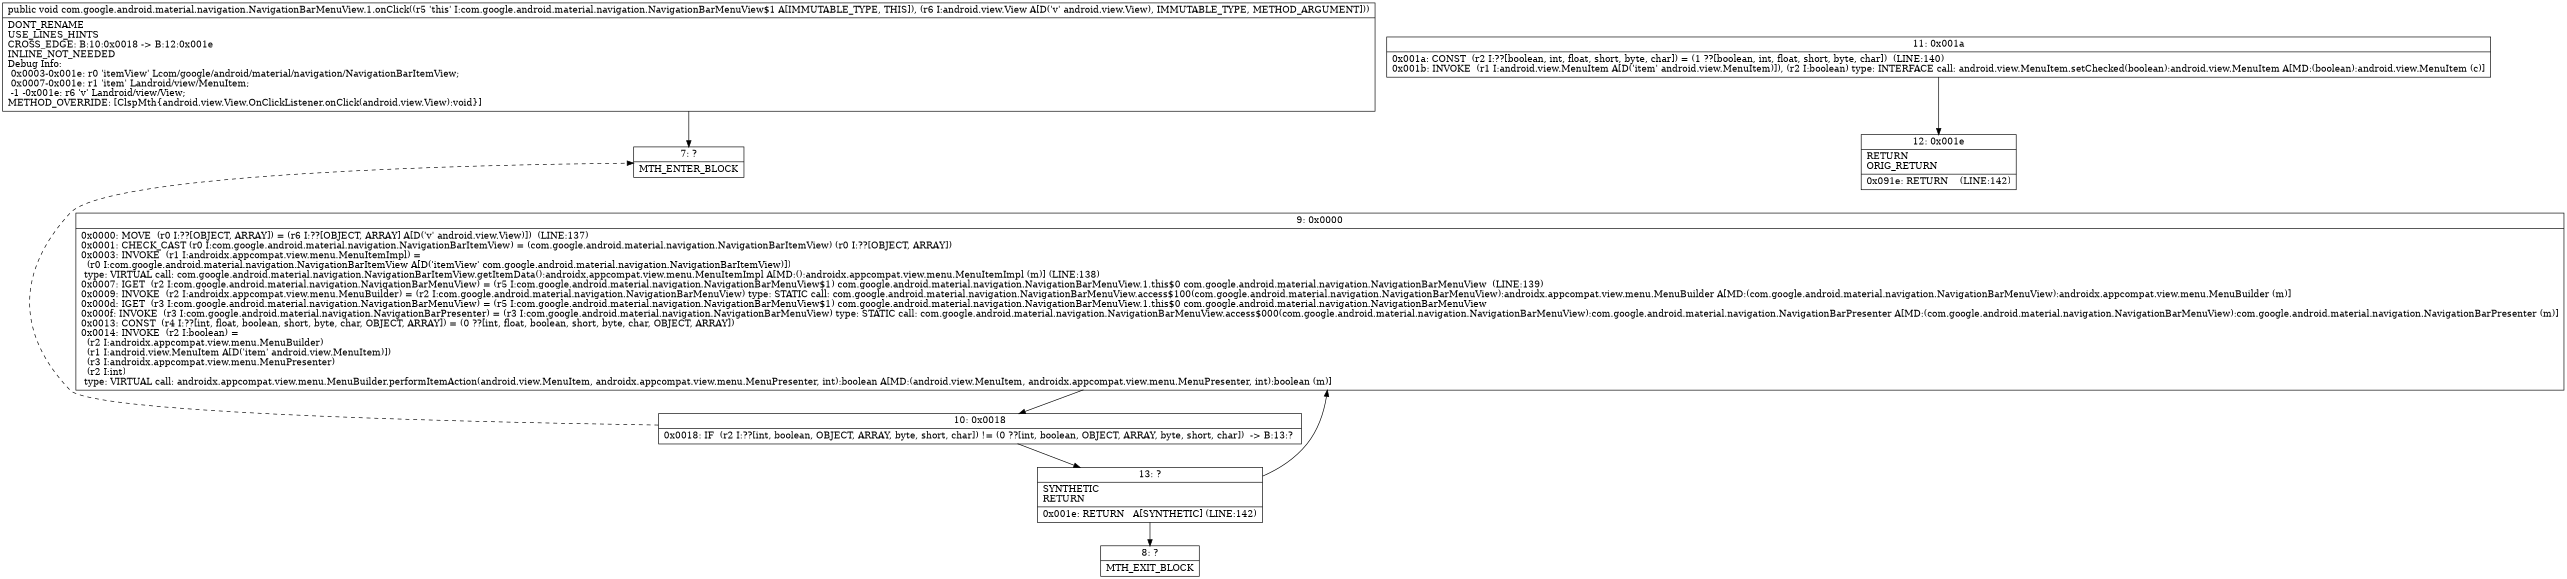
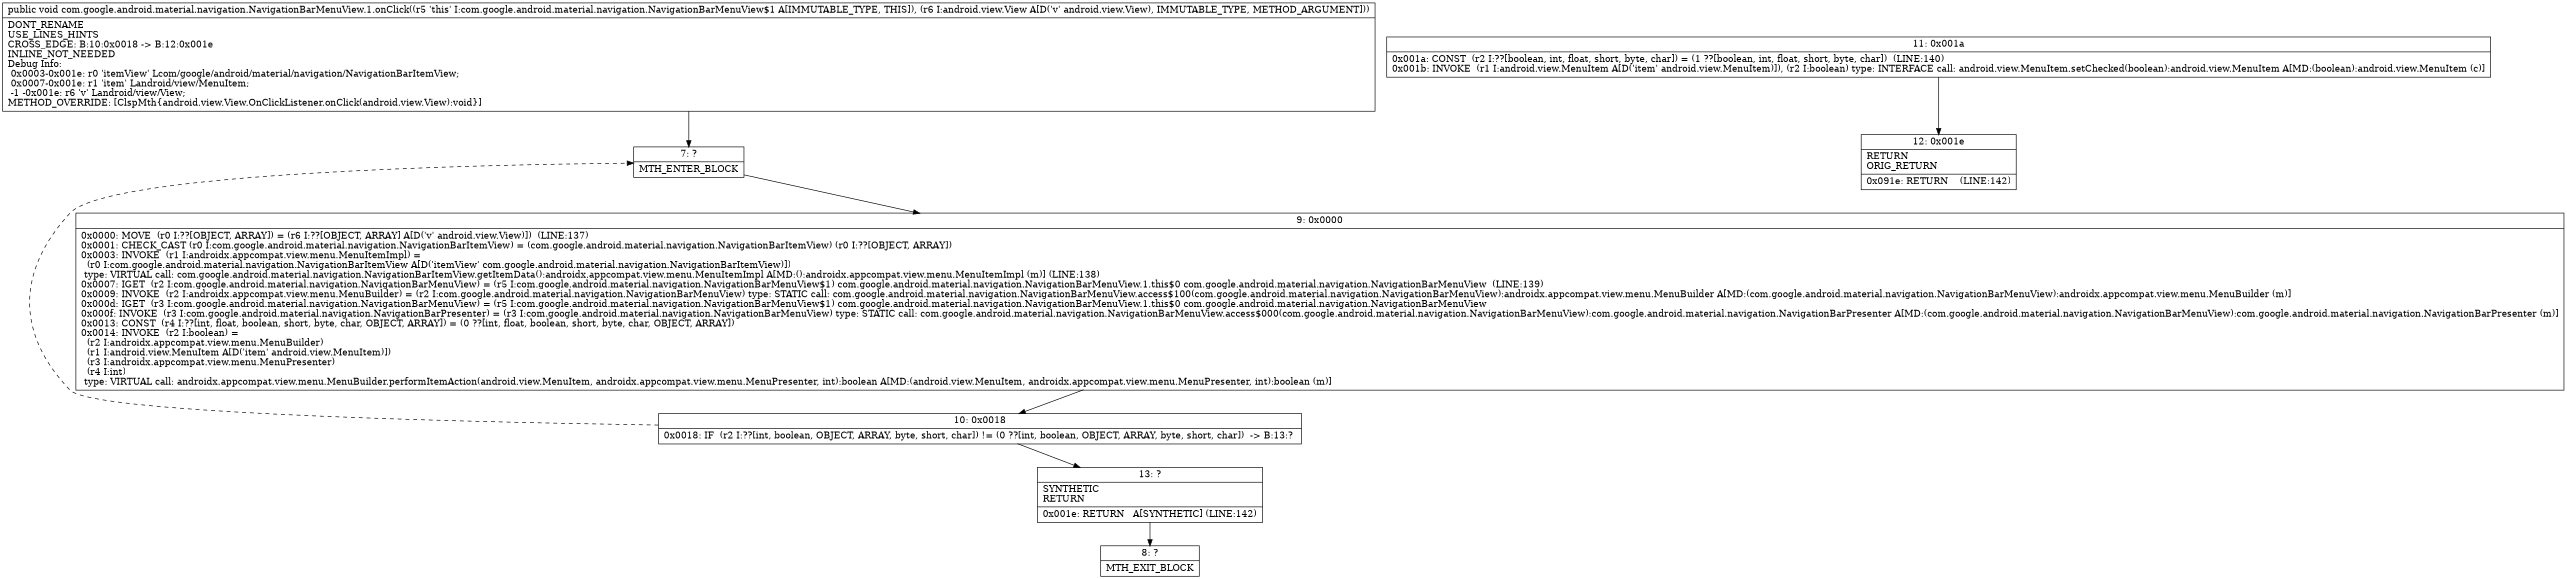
  digraph {
    node [shape=record]
    n1 [label="{7\:\ ?|MTH_ENTER_BLOCK\l}"]
-   n2 [label="{9\:\ 0x0000|0x0000: MOVE  (r0 I:??[OBJECT, ARRAY]) = (r6 I:??[OBJECT, ARRAY] A[D('v' android.view.View)])  (LINE:137)\l0x0001: CHECK_CAST (r0 I:com.google.android.material.navigation.NavigationBarItemView) = (com.google.android.material.navigation.NavigationBarItemView) (r0 I:??[OBJECT, ARRAY]) \l0x0003: INVOKE  (r1 I:androidx.appcompat.view.menu.MenuItemImpl) = \l  (r0 I:com.google.android.material.navigation.NavigationBarItemView A[D('itemView' com.google.android.material.navigation.NavigationBarItemView)])\l type: VIRTUAL call: com.google.android.material.navigation.NavigationBarItemView.getItemData():androidx.appcompat.view.menu.MenuItemImpl A[MD:():androidx.appcompat.view.menu.MenuItemImpl (m)] (LINE:138)\l0x0007: IGET  (r2 I:com.google.android.material.navigation.NavigationBarMenuView) = (r5 I:com.google.android.material.navigation.NavigationBarMenuView$1) com.google.android.material.navigation.NavigationBarMenuView.1.this$0 com.google.android.material.navigation.NavigationBarMenuView  (LINE:139)\l0x0009: INVOKE  (r2 I:androidx.appcompat.view.menu.MenuBuilder) = (r2 I:com.google.android.material.navigation.NavigationBarMenuView) type: STATIC call: com.google.android.material.navigation.NavigationBarMenuView.access$100(com.google.android.material.navigation.NavigationBarMenuView):androidx.appcompat.view.menu.MenuBuilder A[MD:(com.google.android.material.navigation.NavigationBarMenuView):androidx.appcompat.view.menu.MenuBuilder (m)]\l0x000d: IGET  (r3 I:com.google.android.material.navigation.NavigationBarMenuView) = (r5 I:com.google.android.material.navigation.NavigationBarMenuView$1) com.google.android.material.navigation.NavigationBarMenuView.1.this$0 com.google.android.material.navigation.NavigationBarMenuView \l0x000f: INVOKE  (r3 I:com.google.android.material.navigation.NavigationBarPresenter) = (r3 I:com.google.android.material.navigation.NavigationBarMenuView) type: STATIC call: com.google.android.material.navigation.NavigationBarMenuView.access$000(com.google.android.material.navigation.NavigationBarMenuView):com.google.android.material.navigation.NavigationBarPresenter A[MD:(com.google.android.material.navigation.NavigationBarMenuView):com.google.android.material.navigation.NavigationBarPresenter (m)]\l0x0013: CONST  (r4 I:??[int, float, boolean, short, byte, char, OBJECT, ARRAY]) = (0 ??[int, float, boolean, short, byte, char, OBJECT, ARRAY]) \l0x0014: INVOKE  (r2 I:boolean) = \l  (r2 I:androidx.appcompat.view.menu.MenuBuilder)\l  (r1 I:android.view.MenuItem A[D('item' android.view.MenuItem)])\l  (r3 I:androidx.appcompat.view.menu.MenuPresenter)\l  (r2 I:int)\l type: VIRTUAL call: androidx.appcompat.view.menu.MenuBuilder.performItemAction(android.view.MenuItem, androidx.appcompat.view.menu.MenuPresenter, int):boolean A[MD:(android.view.MenuItem, androidx.appcompat.view.menu.MenuPresenter, int):boolean (m)]\l}"]
+   n2 [label="{9\:\ 0x0000|0x0000: MOVE  (r0 I:??[OBJECT, ARRAY]) = (r6 I:??[OBJECT, ARRAY] A[D('v' android.view.View)])  (LINE:137)\l0x0001: CHECK_CAST (r0 I:com.google.android.material.navigation.NavigationBarItemView) = (com.google.android.material.navigation.NavigationBarItemView) (r0 I:??[OBJECT, ARRAY]) \l0x0003: INVOKE  (r1 I:androidx.appcompat.view.menu.MenuItemImpl) = \l  (r0 I:com.google.android.material.navigation.NavigationBarItemView A[D('itemView' com.google.android.material.navigation.NavigationBarItemView)])\l type: VIRTUAL call: com.google.android.material.navigation.NavigationBarItemView.getItemData():androidx.appcompat.view.menu.MenuItemImpl A[MD:():androidx.appcompat.view.menu.MenuItemImpl (m)] (LINE:138)\l0x0007: IGET  (r2 I:com.google.android.material.navigation.NavigationBarMenuView) = (r5 I:com.google.android.material.navigation.NavigationBarMenuView$1) com.google.android.material.navigation.NavigationBarMenuView.1.this$0 com.google.android.material.navigation.NavigationBarMenuView  (LINE:139)\l0x0009: INVOKE  (r2 I:androidx.appcompat.view.menu.MenuBuilder) = (r2 I:com.google.android.material.navigation.NavigationBarMenuView) type: STATIC call: com.google.android.material.navigation.NavigationBarMenuView.access$100(com.google.android.material.navigation.NavigationBarMenuView):androidx.appcompat.view.menu.MenuBuilder A[MD:(com.google.android.material.navigation.NavigationBarMenuView):androidx.appcompat.view.menu.MenuBuilder (m)]\l0x000d: IGET  (r3 I:com.google.android.material.navigation.NavigationBarMenuView) = (r5 I:com.google.android.material.navigation.NavigationBarMenuView$1) com.google.android.material.navigation.NavigationBarMenuView.1.this$0 com.google.android.material.navigation.NavigationBarMenuView \l0x000f: INVOKE  (r3 I:com.google.android.material.navigation.NavigationBarPresenter) = (r3 I:com.google.android.material.navigation.NavigationBarMenuView) type: STATIC call: com.google.android.material.navigation.NavigationBarMenuView.access$000(com.google.android.material.navigation.NavigationBarMenuView):com.google.android.material.navigation.NavigationBarPresenter A[MD:(com.google.android.material.navigation.NavigationBarMenuView):com.google.android.material.navigation.NavigationBarPresenter (m)]\l0x0013: CONST  (r4 I:??[int, float, boolean, short, byte, char, OBJECT, ARRAY]) = (0 ??[int, float, boolean, short, byte, char, OBJECT, ARRAY]) \l0x0014: INVOKE  (r2 I:boolean) = \l  (r2 I:androidx.appcompat.view.menu.MenuBuilder)\l  (r1 I:android.view.MenuItem A[D('item' android.view.MenuItem)])\l  (r3 I:androidx.appcompat.view.menu.MenuPresenter)\l  (r4 I:int)\l type: VIRTUAL call: androidx.appcompat.view.menu.MenuBuilder.performItemAction(android.view.MenuItem, androidx.appcompat.view.menu.MenuPresenter, int):boolean A[MD:(android.view.MenuItem, androidx.appcompat.view.menu.MenuPresenter, int):boolean (m)]\l}"]
    n3 [label="{10\:\ 0x0018|0x0018: IF  (r2 I:??[int, boolean, OBJECT, ARRAY, byte, short, char]) != (0 ??[int, boolean, OBJECT, ARRAY, byte, short, char])  \-\> B:13:? \l}"]
    n4 [label="{13\:\ ?|SYNTHETIC\lRETURN\l|0x001e: RETURN   A[SYNTHETIC] (LINE:142)\l}"]
    n5 [label="{11\:\ 0x001a|0x001a: CONST  (r2 I:??[boolean, int, float, short, byte, char]) = (1 ??[boolean, int, float, short, byte, char])  (LINE:140)\l0x001b: INVOKE  (r1 I:android.view.MenuItem A[D('item' android.view.MenuItem)]), (r2 I:boolean) type: INTERFACE call: android.view.MenuItem.setChecked(boolean):android.view.MenuItem A[MD:(boolean):android.view.MenuItem (c)]\l}"]
    n6 [label="{12\:\ 0x001e|RETURN\lORIG_RETURN\l|0x091e: RETURN    (LINE:142)\l}"]
    n7 [label="{8\:\ ?|MTH_EXIT_BLOCK\l}"]
    n8 [label="{public void com.google.android.material.navigation.NavigationBarMenuView.1.onClick((r5 'this' I:com.google.android.material.navigation.NavigationBarMenuView$1 A[IMMUTABLE_TYPE, THIS]), (r6 I:android.view.View A[D('v' android.view.View), IMMUTABLE_TYPE, METHOD_ARGUMENT]))  | DONT_RENAME\lUSE_LINES_HINTS\lCROSS_EDGE: B:10:0x0018 \-\> B:12:0x001e\lINLINE_NOT_NEEDED\lDebug Info:\l  0x0003\-0x001e: r0 'itemView' Lcom\/google\/android\/material\/navigation\/NavigationBarItemView;\l  0x0007\-0x001e: r1 'item' Landroid\/view\/MenuItem;\l  \-1 \-0x001e: r6 'v' Landroid\/view\/View;\lMETHOD_OVERRIDE: [ClspMth\{android.view.View.OnClickListener.onClick(android.view.View):void\}]\l}"]
-   n4 -> n2
+   n1 -> n2
    n2 -> n3
    n3 -> n1 [style=dashed]
    n3 -> n4
    n4 -> n7
    n5 -> n6
    n8 -> n1
  }
